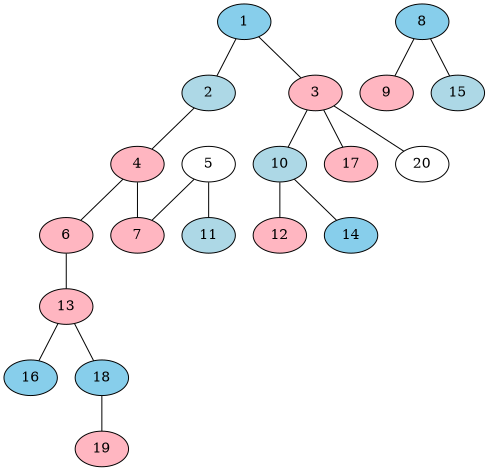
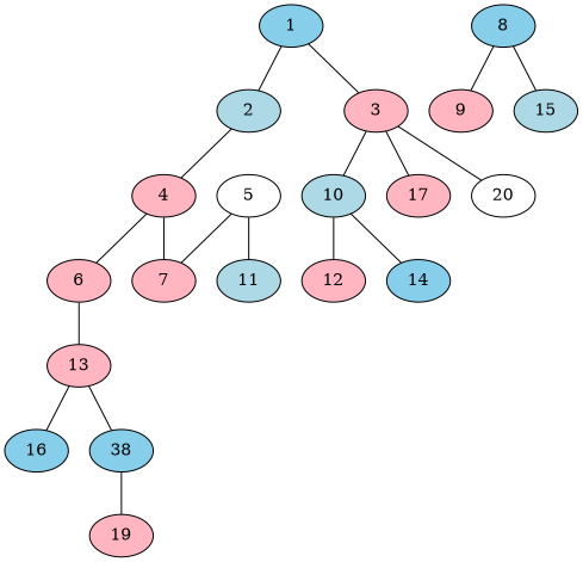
  graph {
    node [fillcolor=lightpink style=filled]
    1 [fillcolor=skyblue]
    2 [fillcolor=lightblue]
    3
    4
    10 [fillcolor=lightblue]
    17
    20 [fillcolor=white]
    6
    7
    8 [fillcolor=skyblue]
    9
    15 [fillcolor=lightblue]
    12
    14 [fillcolor=skyblue]
    5 [fillcolor=white]
    11 [fillcolor=lightblue]
    13
    16 [fillcolor=skyblue]
-   18 [fillcolor=skyblue]
+   18 [fillcolor=skyblue label=38]
    19
    1 -- 2
    1 -- 3
    2 -- 4
    3 -- 10
    3 -- 17
    3 -- 20
    4 -- 6
    4 -- 7
    10 -- 12
    10 -- 14
    6 -- 13
    8 -- 9
    8 -- 15
    5 -- 7
    5 -- 11
    13 -- 16
    13 -- 18
    18 -- 19
  }
